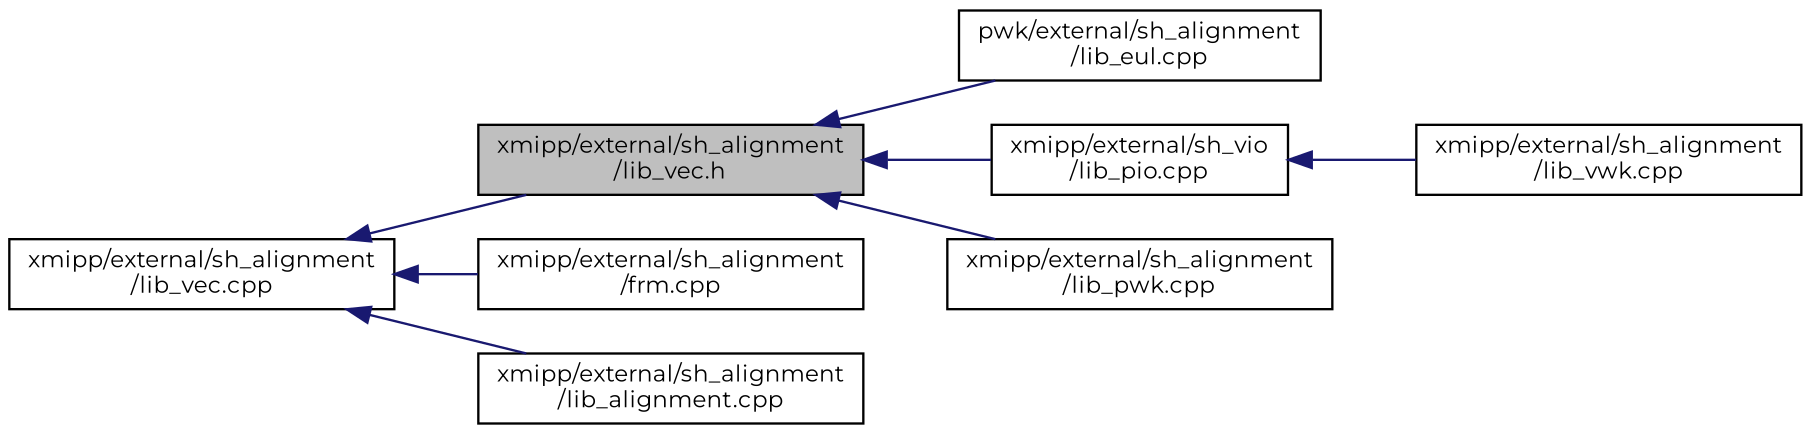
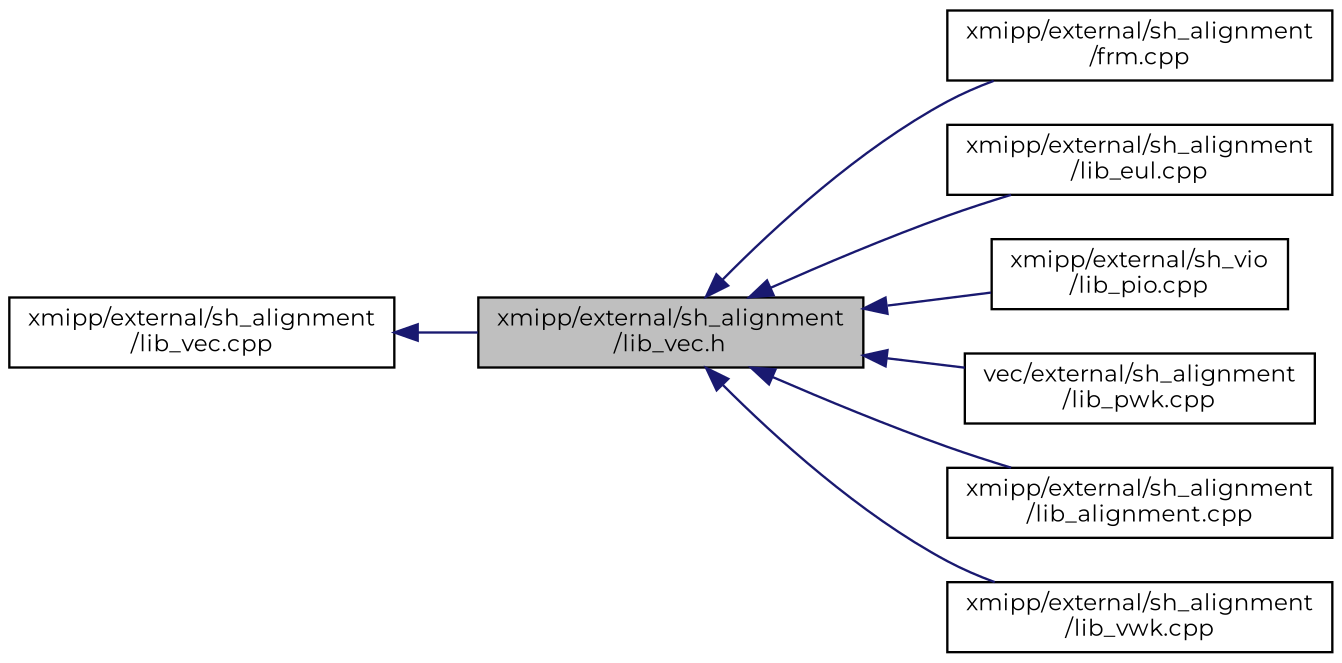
  digraph {
    fontname=Montserrat
    rankdir=LR
    node [color=black fillcolor=white fontname=Montserrat fontsize=10 shape=record style=filled]
    edge [color=midnightblue dir=back fontname=Montserrat fontsize=10 labelfontname=Helvetica labelfontsize=10 style=solid]
    n1 [fillcolor=grey75 fontcolor=black height=0.2 label="xmipp/external/sh_alignment\l/lib_vec.h" width=0.4]
    n2 [height=0.2 label="xmipp/external/sh_alignment\l/frm.cpp" width=0.4]
-   n3 [height=0.2 label="pwk/external/sh_alignment\l/lib_eul.cpp" width=0.4]
+   n3 [height=0.2 label="xmipp/external/sh_alignment\l/lib_eul.cpp" width=0.4]
    n4 [height=0.2 label="xmipp/external/sh_vio\l/lib_pio.cpp" width=0.4]
-   n5 [height=0.2 label="xmipp/external/sh_alignment\l/lib_pwk.cpp" width=0.4]
+   n5 [height=0.2 label="vec/external/sh_alignment\l/lib_pwk.cpp" width=0.4]
    n6 [height=0.2 label="xmipp/external/sh_alignment\l/lib_alignment.cpp" width=0.4]
    n7 [height=0.2 label="xmipp/external/sh_alignment\l/lib_vwk.cpp" width=0.4]
    n8 [height=0.2 label="xmipp/external/sh_alignment\l/lib_vec.cpp" width=0.4]
-   n8 -> n2
+   n1 -> n2
    n1 -> n3
    n1 -> n4
    n1 -> n5
-   n8 -> n6
-   n4 -> n7
+   n1 -> n6
+   n1 -> n7
    n8 -> n1
  }
